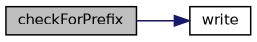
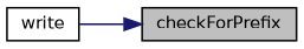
  digraph {
    rankdir=RL
    node [color=black fontname=Helvetica fontsize=10 shape=record style=filled]
    n1 [fillcolor=grey75 fontcolor=black height=0.2 label=checkForPrefix width=0.4]
    n2 [fillcolor=white height=0.2 label=write width=0.4]
-   n2 -> n1 [color=midnightblue dir=back fontname=Helvetica fontsize=10 labelfontname=Helvetica labelfontsize=10 style=solid]
+   n1 -> n2 [color=midnightblue dir=back fontname=Helvetica fontsize=10 labelfontname=Helvetica labelfontsize=10 style=solid]
  }
